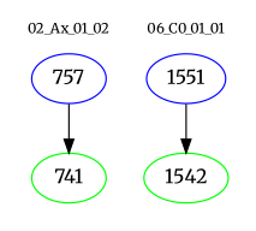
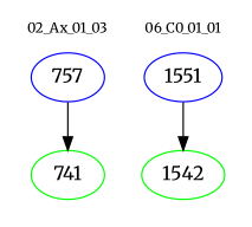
  digraph {
    fontname=Merriweather
    node [color=blue fontname=Merriweather]
    edge [color=black fontname=Merriweather]
    n1 [label=757]
    n2 [color=green label=741]
    n3 [label=1551]
    n4 [color=green label=1542]
    subgraph cluster_1 {
      color=white
      fontsize=10
-     label="02_Ax_01_02"
+     label="02_Ax_01_03"
      n1
      n2
    }
    subgraph cluster_2 {
      color=white
      fontsize=10
      label="06_C0_01_01"
      n3
      n4
    }
    n1 -> n2
    n3 -> n4
  }
